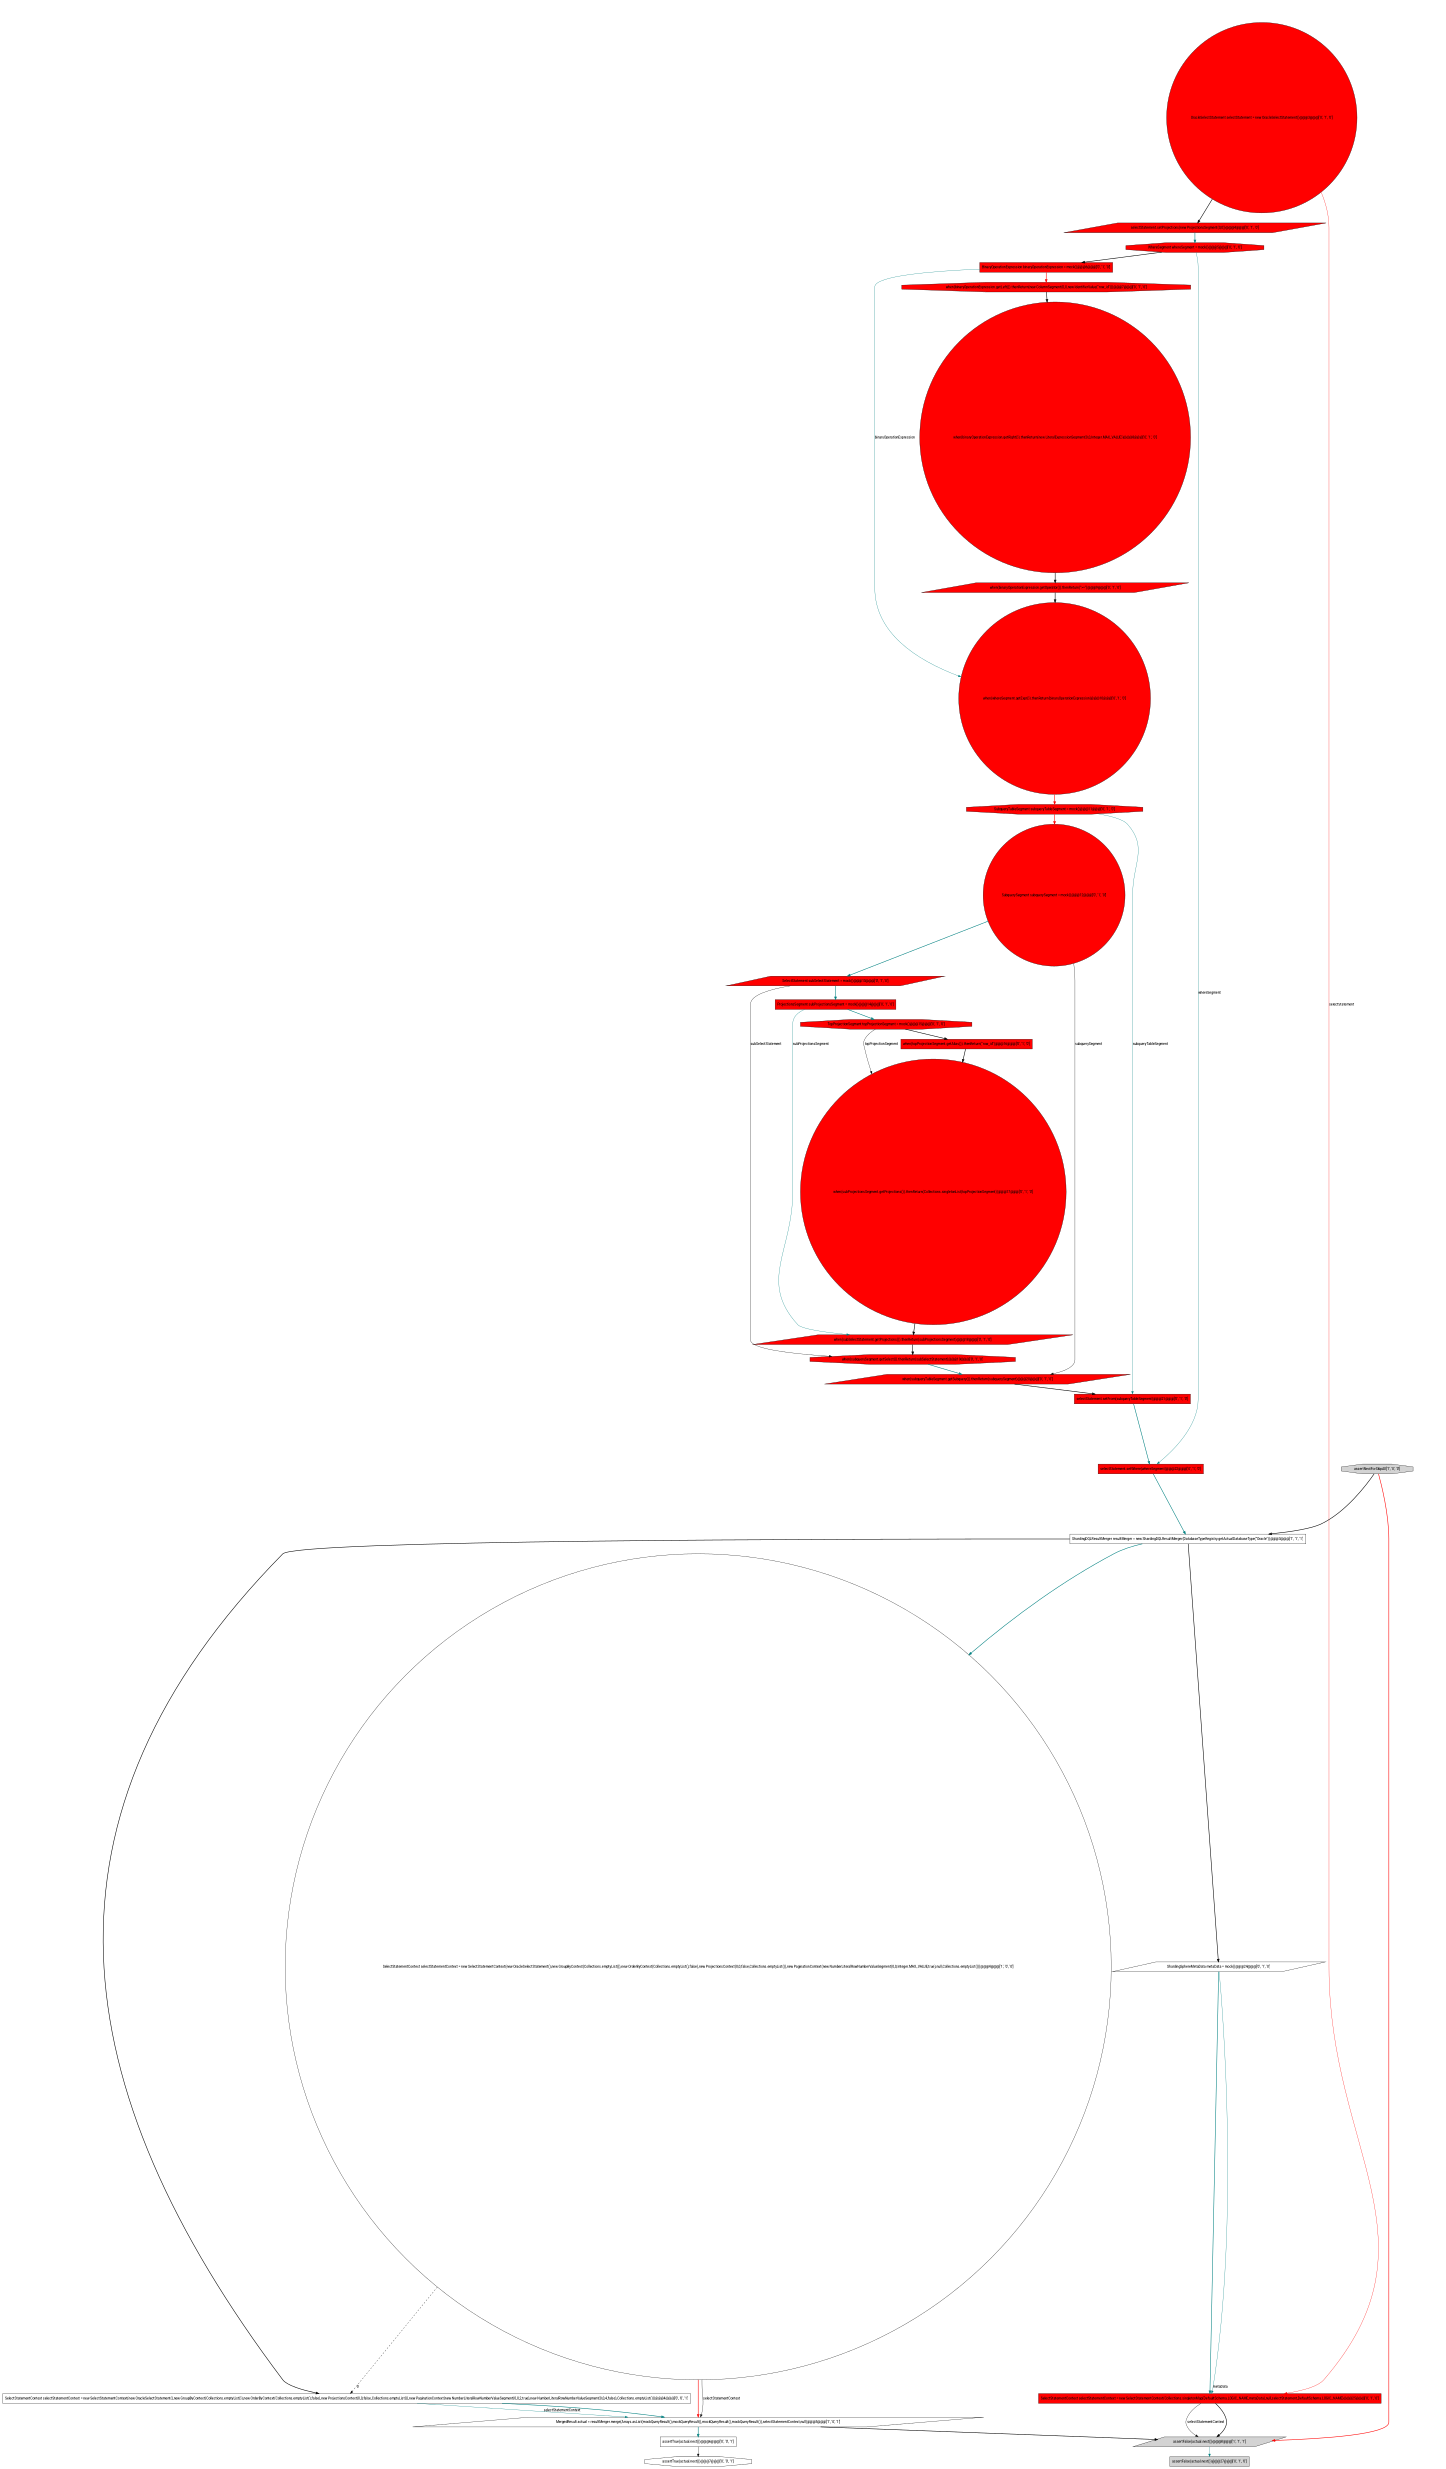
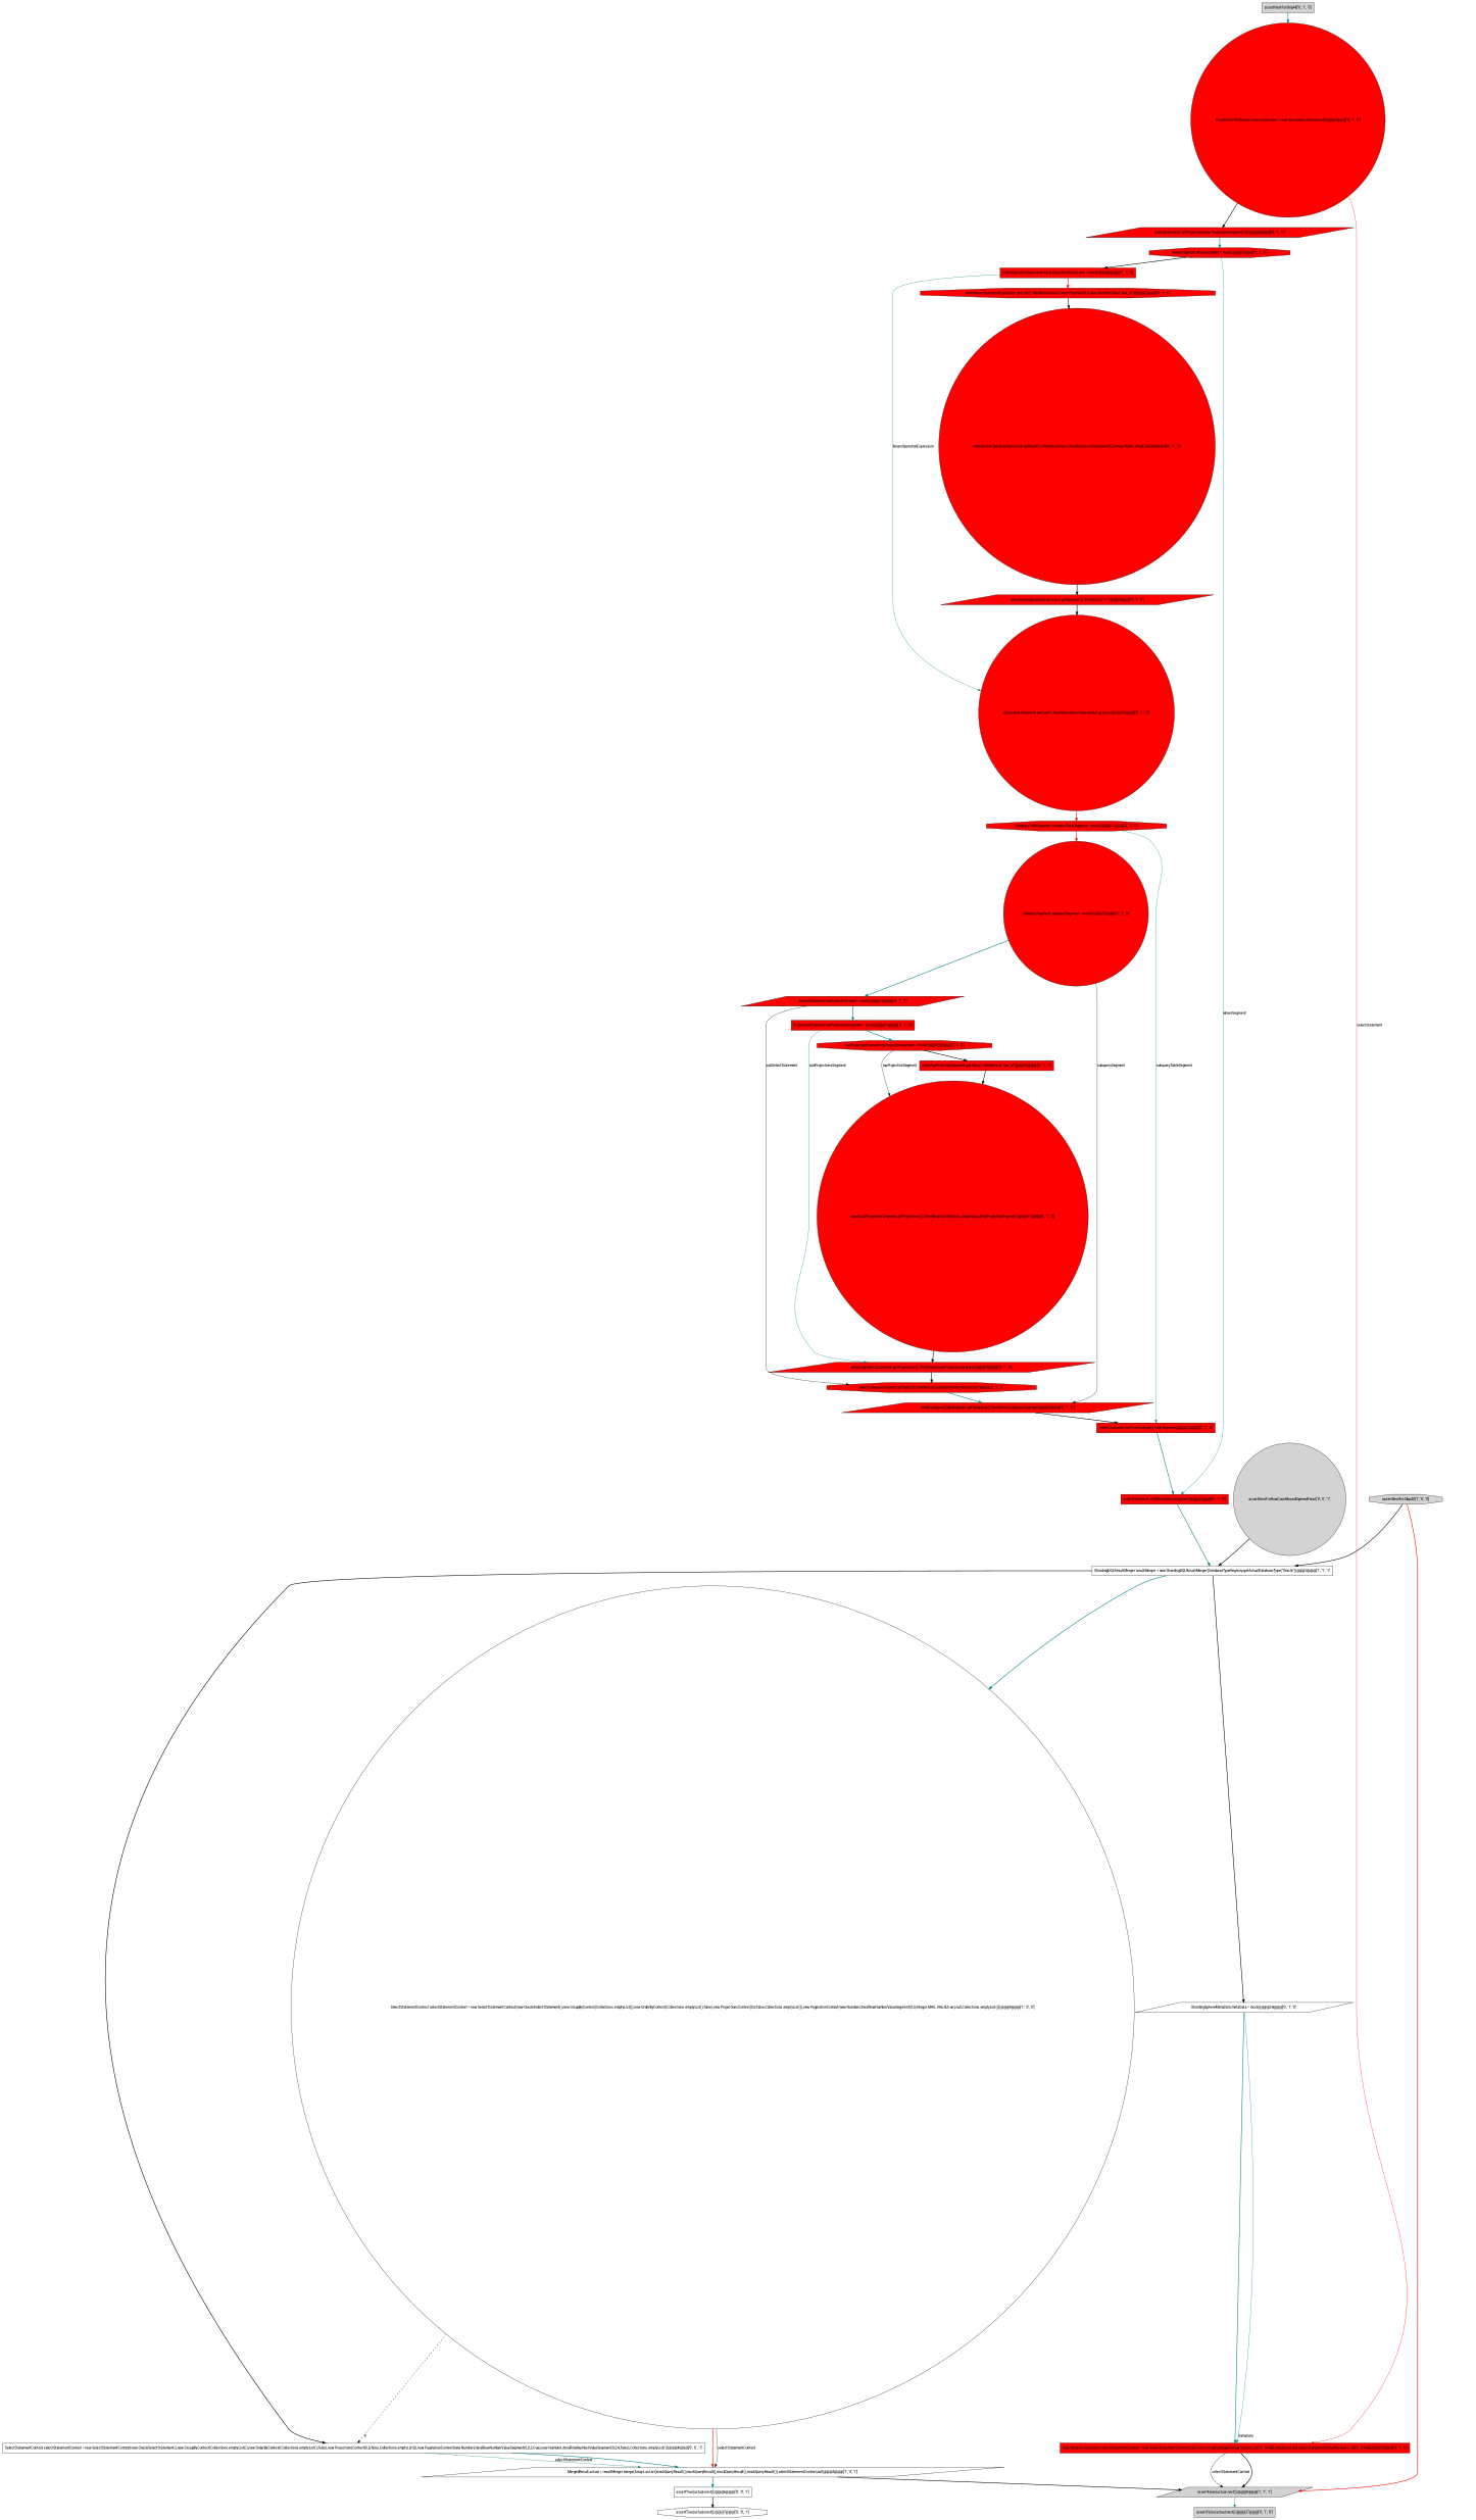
  digraph {
    fontname="Roboto Condensed"
    node [fillcolor=red fontname="Roboto Condensed" shape=box style=filled]
    edge [color=black fontname="Roboto Condensed" style=bold]
+   n1 [fillcolor=lightgray label="assertNextForSkipAll['0', '1', '0']"]
    n2 [label="OracleSelectStatement selectStatement = new OracleSelectStatement()@@@3@@@['0', '1', '0']" shape=circle]
    n3 [label="selectStatement.setProjections(new ProjectionsSegment(0,0))@@@4@@@['0', '1', '0']" shape=parallelogram]
    n4 [label="SelectStatementContext selectStatementContext = new SelectStatementContext(Collections.singletonMap(DefaultSchema.LOGIC_NAME,metaData),null,selectStatement,DefaultSchema.LOGIC_NAME)@@@25@@@['0', '1', '0']"]
    n5 [label="selectStatement.setWhere(whereSegment)@@@22@@@['0', '1', '0']"]
    n6 [fillcolor=white label="ShardingDQLResultMerger resultMerger = new ShardingDQLResultMerger(DatabaseTypeRegistry.getActualDatabaseType(\"Oracle\"))@@@3@@@['1', '1', '1']"]
    n7 [fillcolor=white label="SelectStatementContext selectStatementContext = new SelectStatementContext(new OracleSelectStatement(),new GroupByContext(Collections.emptyList()),new OrderByContext(Collections.emptyList(),false),new ProjectionsContext(0,0,false,Collections.emptyList()),new PaginationContext(new NumberLiteralRowNumberValueSegment(0,0,Integer.MAX_VALUE,true),null,Collections.emptyList()))@@@4@@@['1', '0', '0']" shape=circle]
    n8 [fillcolor=white label="SelectStatementContext selectStatementContext = new SelectStatementContext(new OracleSelectStatement(),new GroupByContext(Collections.emptyList()),new OrderByContext(Collections.emptyList(),false),new ProjectionsContext(0,0,false,Collections.emptyList()),new PaginationContext(new NumberLiteralRowNumberValueSegment(0,0,2,true),new NumberLiteralRowNumberValueSegment(0,0,4,false),Collections.emptyList()))@@@4@@@['0', '0', '1']"]
    n9 [fillcolor=white label="ShardingSphereMetaData metaData = mock()@@@24@@@['0', '1', '0']" shape=parallelogram]
    n10 [label="SubquerySegment subquerySegment = mock()@@@12@@@['0', '1', '0']" shape=circle]
    n11 [label="SelectStatement subSelectStatement = mock()@@@13@@@['0', '1', '0']" shape=parallelogram]
    n12 [label="when(subqueryTableSegment.getSubquery()).thenReturn(subquerySegment)@@@20@@@['0', '1', '0']" shape=parallelogram]
    n13 [label="when(subquerySegment.getSelect()).thenReturn(subSelectStatement)@@@19@@@['0', '1', '0']" shape=octagon]
    n14 [label="ProjectionsSegment subProjectionsSegment = mock()@@@14@@@['0', '1', '0']"]
    n15 [label="selectStatement.setFrom(subqueryTableSegment)@@@21@@@['0', '1', '0']"]
    n16 [label="when(subSelectStatement.getProjections()).thenReturn(subProjectionsSegment)@@@18@@@['0', '1', '0']" shape=parallelogram]
    n17 [label="WhereSegment whereSegment = mock()@@@5@@@['0', '1', '0']" shape=octagon]
    n18 [label="BinaryOperationExpression binaryOperationExpression = mock()@@@6@@@['0', '1', '0']"]
    n19 [label="when(whereSegment.getExpr()).thenReturn(binaryOperationExpression)@@@10@@@['0', '1', '0']" shape=circle]
    n20 [label="when(binaryOperationExpression.getLeft()).thenReturn(new ColumnSegment(0,0,new IdentifierValue(\"row_id\")))@@@7@@@['0', '1', '0']" shape=octagon]
    n21 [fillcolor=lightgray label="assertFalse(actual.next())@@@8@@@['1', '1', '1']" shape=parallelogram]
    n22 [fillcolor=lightgray label="assertFalse(actual.next())@@@27@@@['0', '1', '0']"]
    n23 [label="when(binaryOperationExpression.getRight()).thenReturn(new LiteralExpressionSegment(0,0,Integer.MAX_VALUE))@@@8@@@['0', '1', '0']" shape=circle]
    n24 [label="when(binaryOperationExpression.getOperator()).thenReturn(\">=\")@@@9@@@['0', '1', '0']" shape=parallelogram]
    n25 [fillcolor=lightgray label="assertNextForSkipAll['1', '0', '0']" shape=octagon]
    n26 [fillcolor=white label="assertTrue(actual.next())@@@6@@@['0', '0', '1']"]
    n27 [fillcolor=white label="assertTrue(actual.next())@@@7@@@['0', '0', '1']" shape=octagon]
    n28 [fillcolor=white label="MergedResult actual = resultMerger.merge(Arrays.asList(mockQueryResult(),mockQueryResult(),mockQueryResult(),mockQueryResult()),selectStatementContext,null)@@@5@@@['1', '0', '1']" shape=parallelogram]
    n29 [label="SubqueryTableSegment subqueryTableSegment = mock()@@@11@@@['0', '1', '0']" shape=octagon]
    n30 [label="TopProjectionSegment topProjectionSegment = mock()@@@15@@@['0', '1', '0']" shape=octagon]
    n31 [label="when(subProjectionsSegment.getProjections()).thenReturn(Collections.singletonList(topProjectionSegment))@@@17@@@['0', '1', '0']" shape=circle]
    n32 [label="when(topProjectionSegment.getAlias()).thenReturn(\"row_id\")@@@16@@@['0', '1', '0']"]
+   n33 [fillcolor=lightgray label="assertNextForRowCountBoundOpenedFalse['0', '0', '1']" shape=circle]
+   n1 -> n2 [color=teal]
    n2 -> n3
    n2 -> n4 [color=red label=selectStatement style=solid]
    n3 -> n17 [color=teal]
    n4 -> n21
    n4 -> n21 [label=selectStatementContext style=solid]
    n5 -> n6 [color=teal]
    n6 -> n7 [color=teal]
    n6 -> n8
    n6 -> n9
    n7 -> n8 [label=0 style=dashed]
    n7 -> n28 [color=red]
    n7 -> n28 [label=selectStatementContext style=solid]
    n8 -> n28 [color=teal label=selectStatementContext style=solid]
    n8 -> n28 [color=teal]
    n9 -> n4 [color=teal]
    n9 -> n4 [color=teal label=metaData style=solid]
    n10 -> n11 [color=teal]
    n10 -> n12 [label=subquerySegment style=solid]
    n11 -> n13 [label=subSelectStatement style=solid]
    n11 -> n14 [color=teal]
    n12 -> n15
    n13 -> n12 [color=teal]
    n14 -> n16 [color=teal label=subProjectionsSegment style=solid]
    n14 -> n30 [color=teal]
    n15 -> n5 [color=teal]
    n16 -> n13
    n17 -> n5 [color=teal label=whereSegment style=solid]
    n17 -> n18
    n18 -> n19 [color=teal label=binaryOperationExpression style=solid]
    n18 -> n20 [color=red]
    n19 -> n29 [color=red]
    n20 -> n23
    n21 -> n22 [color=teal style=solid]
    n23 -> n24
    n24 -> n19
    n25 -> n6
    n25 -> n21 [color=red]
-   n26 -> n27 [style=solid]
+   n26 -> n27
    n28 -> n21
    n28 -> n26 [color=teal]
    n29 -> n10 [color=red]
    n29 -> n15 [color=teal label=subqueryTableSegment style=solid]
    n30 -> n31 [label=topProjectionSegment style=solid]
    n30 -> n32
    n31 -> n16
    n32 -> n31
+   n33 -> n6
  }
